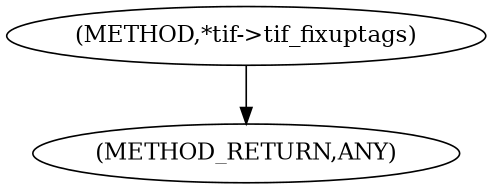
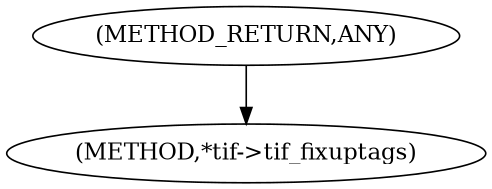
  digraph {
    n1 [label=<(METHOD,*tif-&gt;tif_fixuptags)>]
    n2 [label=<(METHOD_RETURN,ANY)>]
-   n1 -> n2
+   n2 -> n1
  }
